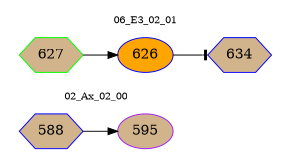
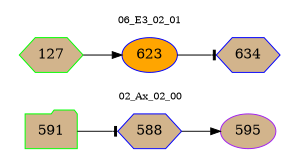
  digraph {
    fontname="DejaVu Serif"
    rankdir=LR
    node [color=blue fillcolor=tan fontname="DejaVu Serif" shape=hexagon style=filled]
    edge [arrowhead=tee color=black fontname="DejaVu Serif"]
+   n1 [color=green label=591 shape=folder]
    n2 [label=588]
    n3 [color=purple label=595 shape=ellipse]
-   n4 [color=green label=627]
-   n5 [fillcolor=orange label=626 shape=ellipse]
+   n4 [color=green label=127]
+   n5 [fillcolor=orange label=623 shape=ellipse]
    n6 [label=634]
    subgraph cluster_1 {
      color=white
      fontsize=10
      label="02_Ax_02_00"
+     n1
      n2
      n3
    }
    subgraph cluster_2 {
      color=white
      fontsize=10
      label="06_E3_02_01"
      n4
      n5
      n6
    }
+   n1 -> n2
    n2 -> n3 [arrowhead=normal]
    n4 -> n5 [arrowhead=normal]
    n5 -> n6
  }
